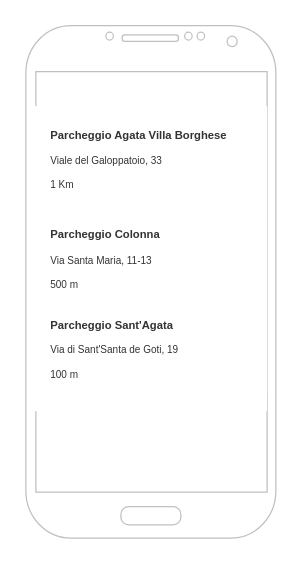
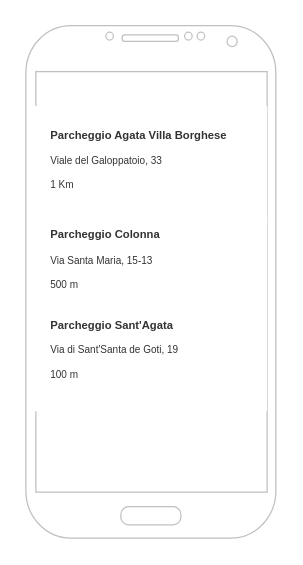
  <mxCell id="0" />
  <mxCell id="1" parent="0" />
  <mxCell id="2" value="" style="verticalLabelPosition=bottom;verticalAlign=top;html=1;shadow=0;dashed=0;strokeWidth=1;shape=mxgraph.android.phone2;strokeColor=#c0c0c0;" vertex="1" parent="1"><mxGeometry x="20" y="20" width="200" height="410" as="geometry" /></mxCell>
  <mxCell id="3" value="" style="strokeWidth=1;html=1;shadow=0;dashed=0;shape=mxgraph.android.rrect;rSize=0;strokeColor=#FFFFFF;" vertex="1" parent="1"><mxGeometry x="27.5" y="85" width="185" height="243" as="geometry" /></mxCell>
  <mxCell id="4" value="&lt;b&gt;&lt;font style=&quot;font-size: 9px&quot;&gt;Parcheggio Agata Villa Borghese&lt;br&gt;&lt;/font&gt;&lt;/b&gt;&lt;br&gt;Viale del Galoppatoio, 33&amp;nbsp;&lt;br&gt;&lt;br&gt;1 Km&lt;br&gt;&lt;div style=&quot;text-align: center&quot;&gt;&lt;br&gt;&lt;/div&gt;" style="strokeColor=inherit;fillColor=inherit;gradientColor=inherit;strokeWidth=1;html=1;shadow=0;dashed=0;shape=mxgraph.android.rrect;rSize=0;align=left;spacingLeft=10;fontSize=8;fontColor=#333333;" vertex="1" parent="3"><mxGeometry width="185" height="94.281" as="geometry" /></mxCell>
- <mxCell id="5" value="&lt;b style=&quot;font-size: 9px&quot;&gt;Parcheggio Colonna&lt;br&gt;&lt;br&gt;&lt;/b&gt;Via Santa Maria, 11-13&lt;br&gt;&lt;br&gt;500 m" style="strokeColor=inherit;fillColor=inherit;gradientColor=inherit;strokeWidth=1;html=1;shadow=0;dashed=0;shape=mxgraph.android.rrect;rSize=0;align=left;spacingLeft=10;fontSize=8;fontColor=#333333;" vertex="1" parent="3"><mxGeometry y="87.298" width="185" height="69.845" as="geometry" /></mxCell>
+ <mxCell id="5" value="&lt;b style=&quot;font-size: 9px&quot;&gt;Parcheggio Colonna&lt;br&gt;&lt;br&gt;&lt;/b&gt;Via Santa Maria, 15-13&lt;br&gt;&lt;br&gt;500 m" style="strokeColor=inherit;fillColor=inherit;gradientColor=inherit;strokeWidth=1;html=1;shadow=0;dashed=0;shape=mxgraph.android.rrect;rSize=0;align=left;spacingLeft=10;fontSize=8;fontColor=#333333;" vertex="1" parent="3"><mxGeometry y="87.298" width="185" height="69.845" as="geometry" /></mxCell>
  <mxCell id="6" value="&lt;b&gt;&lt;font style=&quot;font-size: 9px&quot;&gt;Parcheggio Sant'Agata&lt;br&gt;&lt;/font&gt;&lt;/b&gt;&lt;br&gt;Via di Sant'Santa de Goti, 19&amp;nbsp;&lt;br&gt;&lt;br&gt;100 m" style="strokeColor=inherit;fillColor=inherit;gradientColor=inherit;strokeWidth=1;html=1;shadow=0;dashed=0;shape=mxgraph.android.rrect;rSize=0;align=left;spacingLeft=10;fontSize=8;fontColor=#333333;" vertex="1" parent="3"><mxGeometry y="157.14" width="185" height="72.86" as="geometry" /></mxCell>
  <mxCell id="7" value="" style="shape=image;html=1;verticalAlign=top;verticalLabelPosition=bottom;labelBackgroundColor=#ffffff;imageAspect=0;aspect=fixed;image=https://cdn3.iconfinder.com/data/icons/google-suits-1/32/2_google_maps_gps_navigation_traffice_direction-128.png;strokeColor=#FFFFFF;fillColor=#ffffff;gradientColor=#FFFFFF;" vertex="1" parent="3"><mxGeometry x="122.5" y="205" width="20" height="20" as="geometry" /></mxCell>
  <mxCell id="8" value="" style="shape=image;html=1;verticalAlign=top;verticalLabelPosition=bottom;labelBackgroundColor=#ffffff;imageAspect=0;aspect=fixed;image=https://cdn3.iconfinder.com/data/icons/google-suits-1/32/2_google_maps_gps_navigation_traffice_direction-128.png;strokeColor=#FFFFFF;fillColor=#ffffff;gradientColor=#FFFFFF;" vertex="1" parent="3"><mxGeometry x="122.5" y="125" width="20" height="20" as="geometry" /></mxCell>
  <mxCell id="9" value="" style="shape=image;html=1;verticalAlign=top;verticalLabelPosition=bottom;labelBackgroundColor=#ffffff;imageAspect=0;aspect=fixed;image=https://cdn3.iconfinder.com/data/icons/google-suits-1/32/2_google_maps_gps_navigation_traffice_direction-128.png;strokeColor=#FFFFFF;fillColor=#ffffff;gradientColor=#FFFFFF;" vertex="1" parent="3"><mxGeometry x="122.5" y="55" width="20" height="20" as="geometry" /></mxCell>
  <mxCell id="10" value="" style="shape=image;html=1;verticalAlign=top;verticalLabelPosition=bottom;labelBackgroundColor=#ffffff;imageAspect=0;aspect=fixed;image=https://cdn1.iconfinder.com/data/icons/feather-2/24/share-2-128.png;strokeColor=#FFFFFF;fillColor=#ffffff;gradientColor=#FFFFFF;" vertex="1" parent="3"><mxGeometry x="142.5" y="55" width="20" height="20" as="geometry" /></mxCell>
  <mxCell id="11" value="" style="shape=image;html=1;verticalAlign=top;verticalLabelPosition=bottom;labelBackgroundColor=#ffffff;imageAspect=0;aspect=fixed;image=https://cdn1.iconfinder.com/data/icons/feather-2/24/share-2-128.png;strokeColor=#FFFFFF;fillColor=#ffffff;gradientColor=#FFFFFF;" vertex="1" parent="3"><mxGeometry x="142.5" y="125" width="20" height="20" as="geometry" /></mxCell>
  <mxCell id="12" value="" style="shape=image;html=1;verticalAlign=top;verticalLabelPosition=bottom;labelBackgroundColor=#ffffff;imageAspect=0;aspect=fixed;image=https://cdn1.iconfinder.com/data/icons/feather-2/24/share-2-128.png;strokeColor=#FFFFFF;fillColor=#ffffff;gradientColor=#FFFFFF;" vertex="1" parent="3"><mxGeometry x="142.5" y="205" width="20" height="20" as="geometry" /></mxCell>
